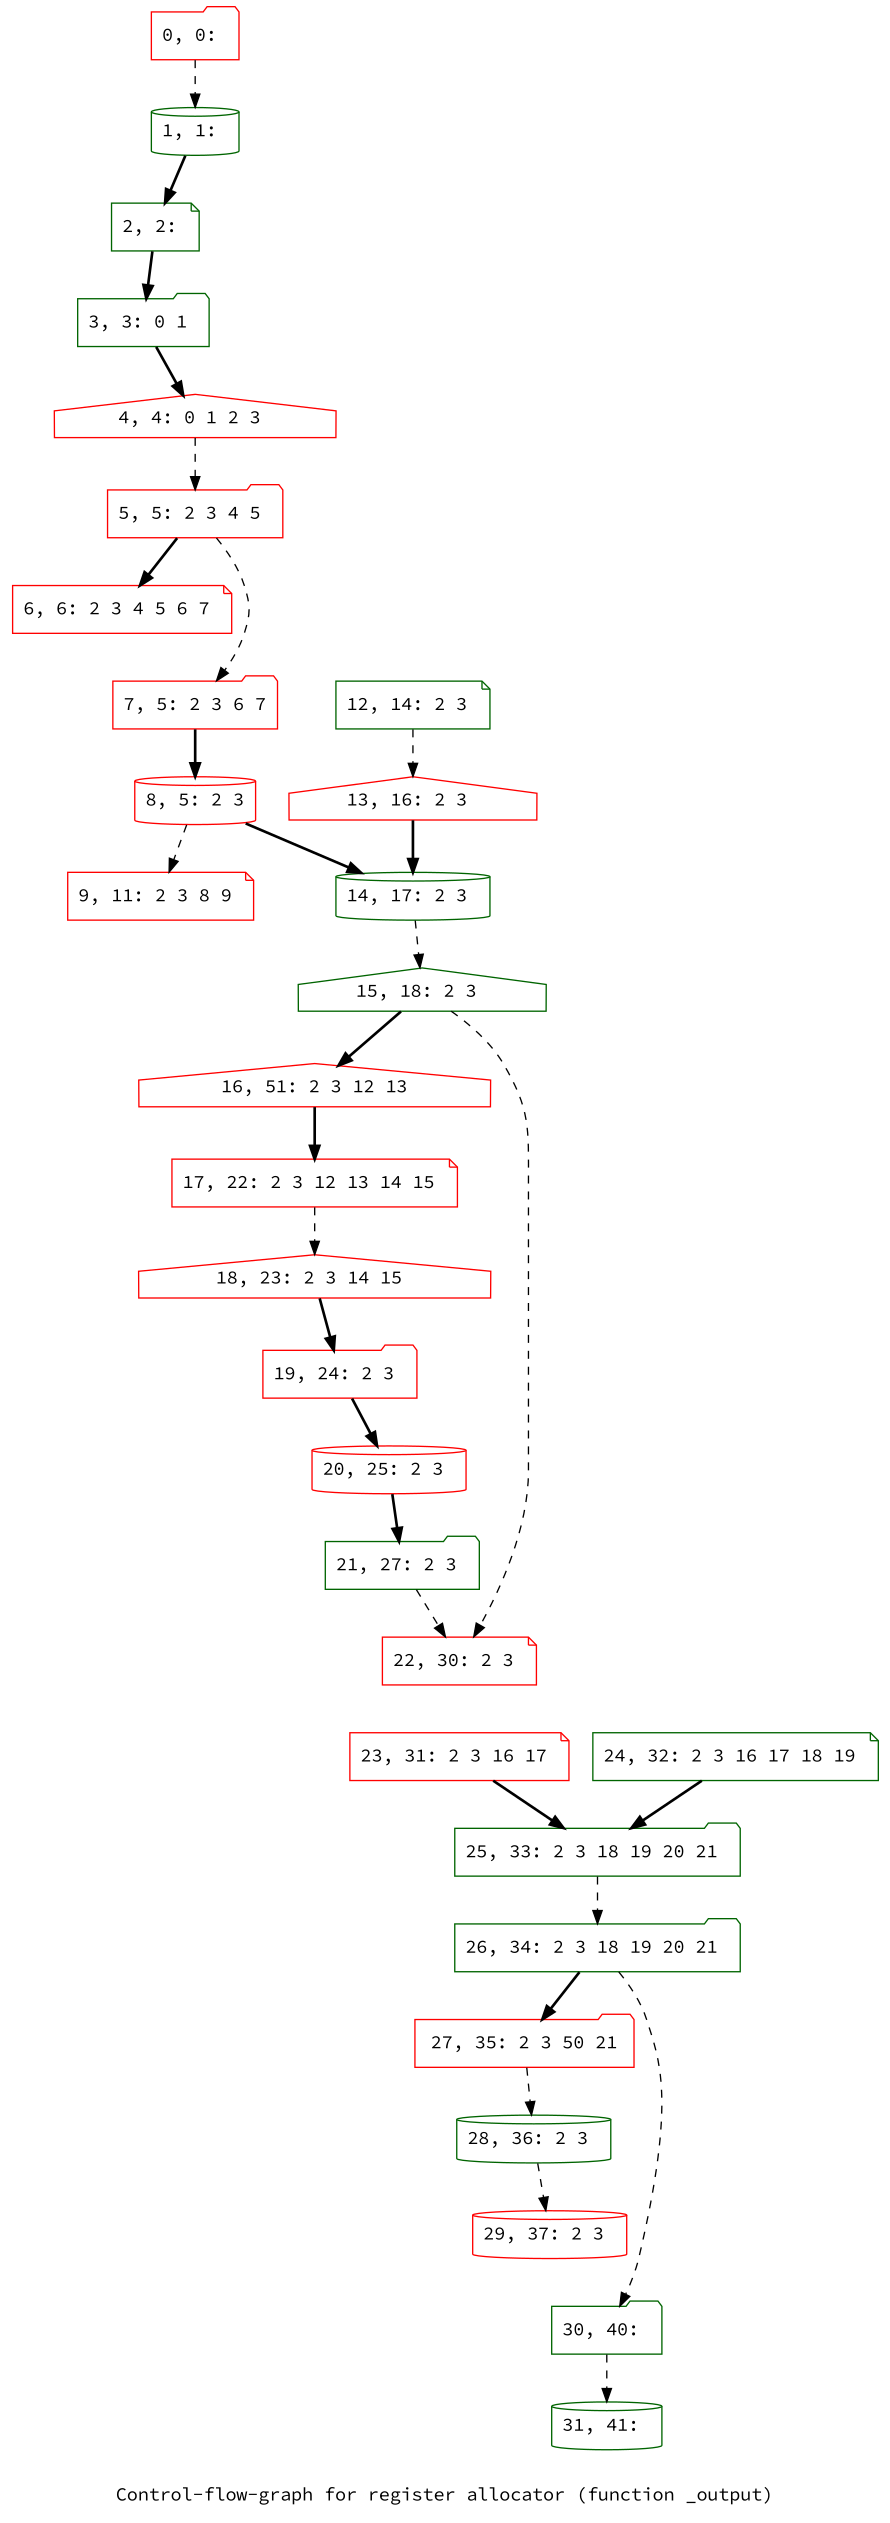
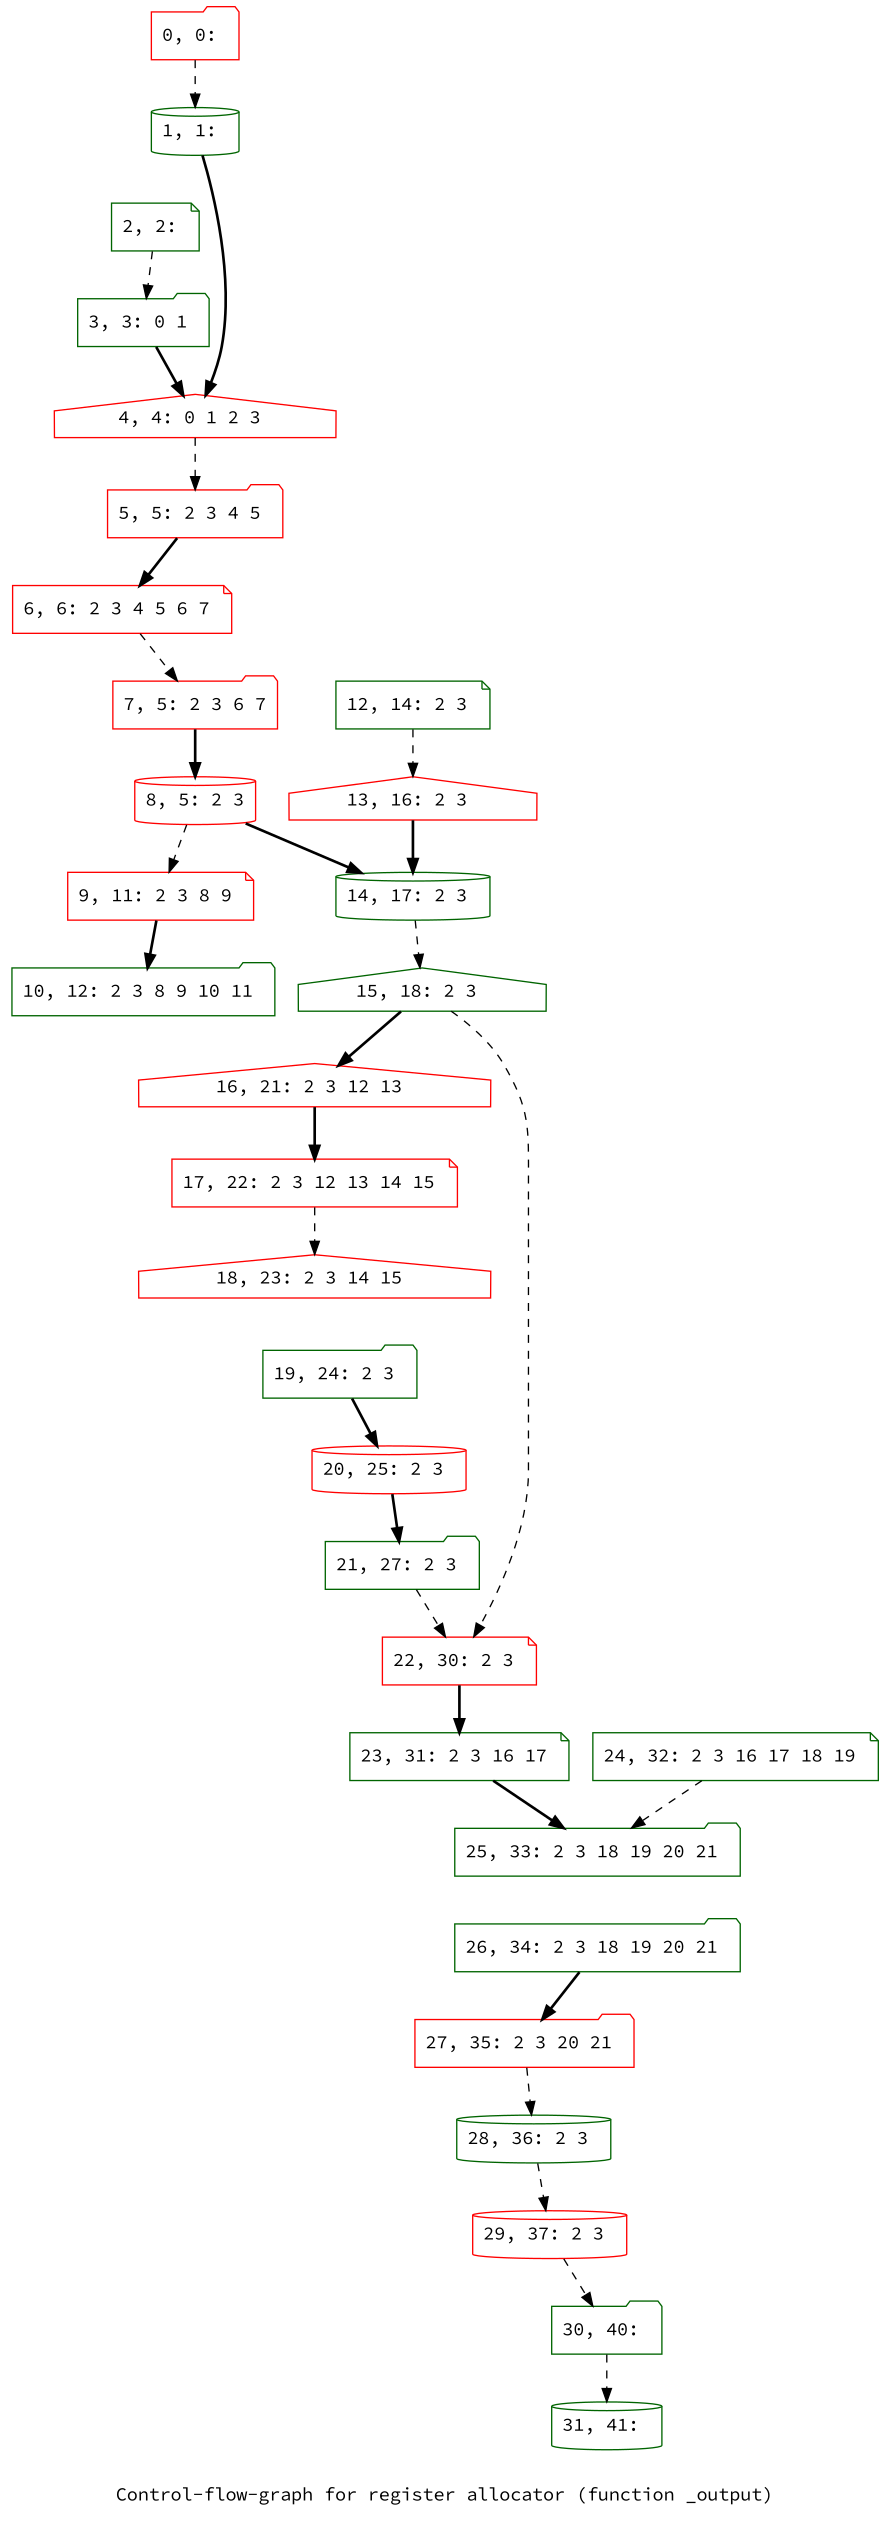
  digraph {
    fontname="Source Code Pro"
    label="Control-flow-graph for register allocator (function _output)"
    node [color=red fontname="Source Code Pro" shape=folder]
    edge [fontname="Source Code Pro" style=bold]
    n1 [label="0, 0: "]
    n2 [color=darkgreen label="1, 1: " shape=cylinder]
    n3 [color=darkgreen label="2, 2: " shape=note]
    n4 [color=darkgreen label="3, 3: 0 1 "]
    n5 [label="4, 4: 0 1 2 3 " shape=house]
    n6 [label="5, 5: 2 3 4 5 "]
    n7 [label="6, 6: 2 3 4 5 6 7 " shape=note]
    n8 [label="7, 5: 2 3 6 7"]
    n9 [label="8, 5: 2 3" shape=cylinder]
    n10 [label="9, 11: 2 3 8 9 " shape=note]
    n11 [color=darkgreen label="14, 17: 2 3 " shape=cylinder]
+   n12 [color=darkgreen label="10, 12: 2 3 8 9 10 11 "]
    n13 [color=darkgreen label="15, 18: 2 3 " shape=house]
    n14 [color=darkgreen label="12, 14: 2 3 " shape=note]
    n15 [label="13, 16: 2 3 " shape=house]
-   n16 [label="16, 51: 2 3 12 13" shape=house]
+   n16 [label="16, 21: 2 3 12 13 " shape=house]
    n17 [label="22, 30: 2 3 " shape=note]
    n18 [label="17, 22: 2 3 12 13 14 15 " shape=note]
-   n19 [label="23, 31: 2 3 16 17 " shape=note]
+   n19 [color=darkgreen label="23, 31: 2 3 16 17 " shape=note]
    n20 [label="18, 23: 2 3 14 15 " shape=house]
-   n21 [label="19, 24: 2 3 "]
+   n21 [color=darkgreen label="19, 24: 2 3 "]
    n22 [label="20, 25: 2 3 " shape=cylinder]
    n23 [color=darkgreen label="21, 27: 2 3 "]
    n24 [color=darkgreen label="25, 33: 2 3 18 19 20 21 "]
    n25 [color=darkgreen label="24, 32: 2 3 16 17 18 19 " shape=note]
    n26 [color=darkgreen label="26, 34: 2 3 18 19 20 21 "]
-   n27 [label="27, 35: 2 3 50 21"]
+   n27 [label="27, 35: 2 3 20 21 "]
    n28 [color=darkgreen label="28, 36: 2 3 " shape=cylinder]
    n29 [label="29, 37: 2 3 " shape=cylinder]
    n30 [color=darkgreen label="30, 40: "]
    n31 [color=darkgreen label="31, 41: " shape=cylinder]
    n1 -> n2 [style=dashed]
-   n2 -> n3
-   n3 -> n4
+   n2 -> n5
+   n3 -> n4 [style=dashed]
    n4 -> n5
    n5 -> n6 [style=dashed]
    n6 -> n7
-   n6 -> n8 [style=dashed]
+   n7 -> n8 [style=dashed]
    n8 -> n9
    n9 -> n10 [style=dashed]
    n9 -> n11
+   n10 -> n12
    n11 -> n13 [style=dashed]
    n13 -> n16
    n13 -> n17 [style=dashed]
    n14 -> n15 [style=dashed]
    n15 -> n11
    n16 -> n18
+   n17 -> n19
    n18 -> n20 [style=dashed]
    n19 -> n24
-   n20 -> n21
    n21 -> n22
    n22 -> n23
    n23 -> n17 [style=dashed]
-   n24 -> n26 [style=dashed]
-   n25 -> n24
+   n25 -> n24 [style=dashed]
    n26 -> n27
    n27 -> n28 [style=dashed]
    n28 -> n29 [style=dashed]
-   n26 -> n30 [style=dashed]
+   n29 -> n30 [style=dashed]
    n30 -> n31 [style=dashed]
  }
